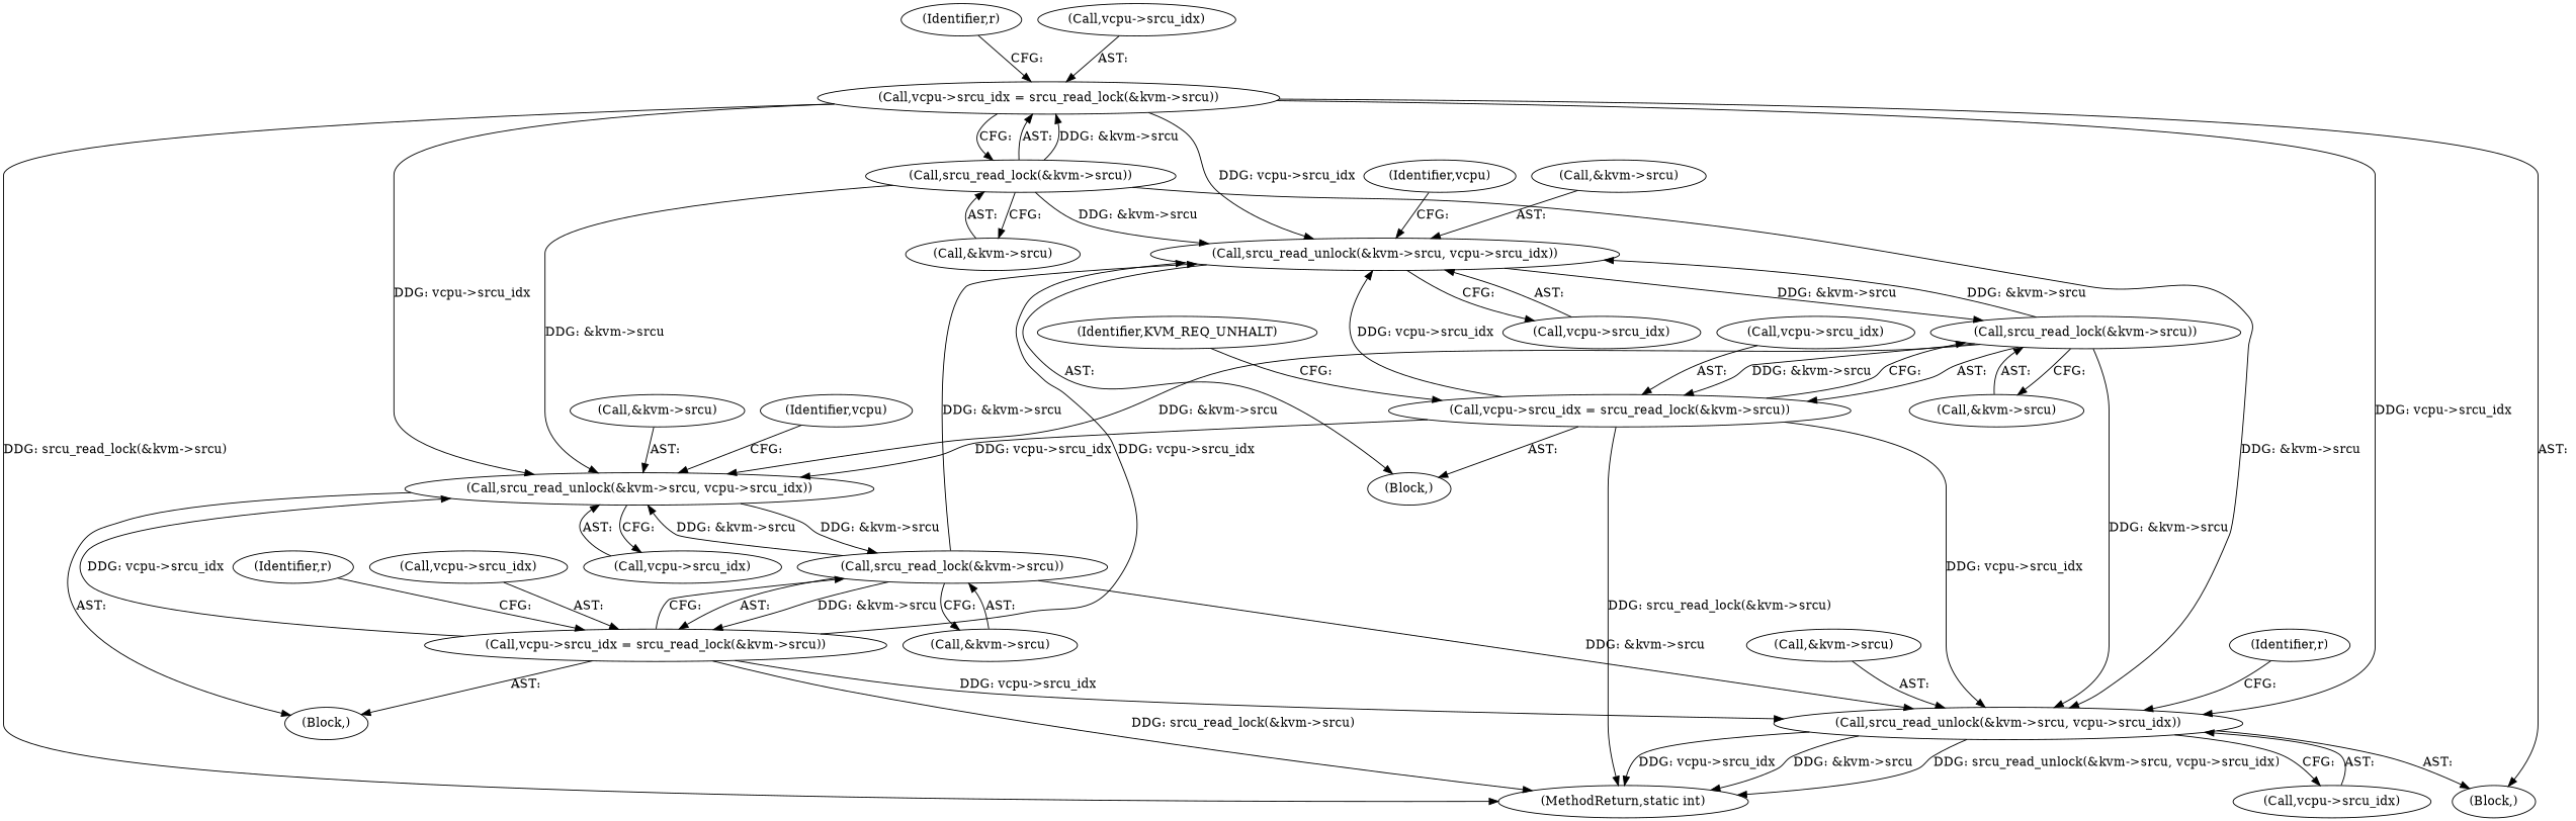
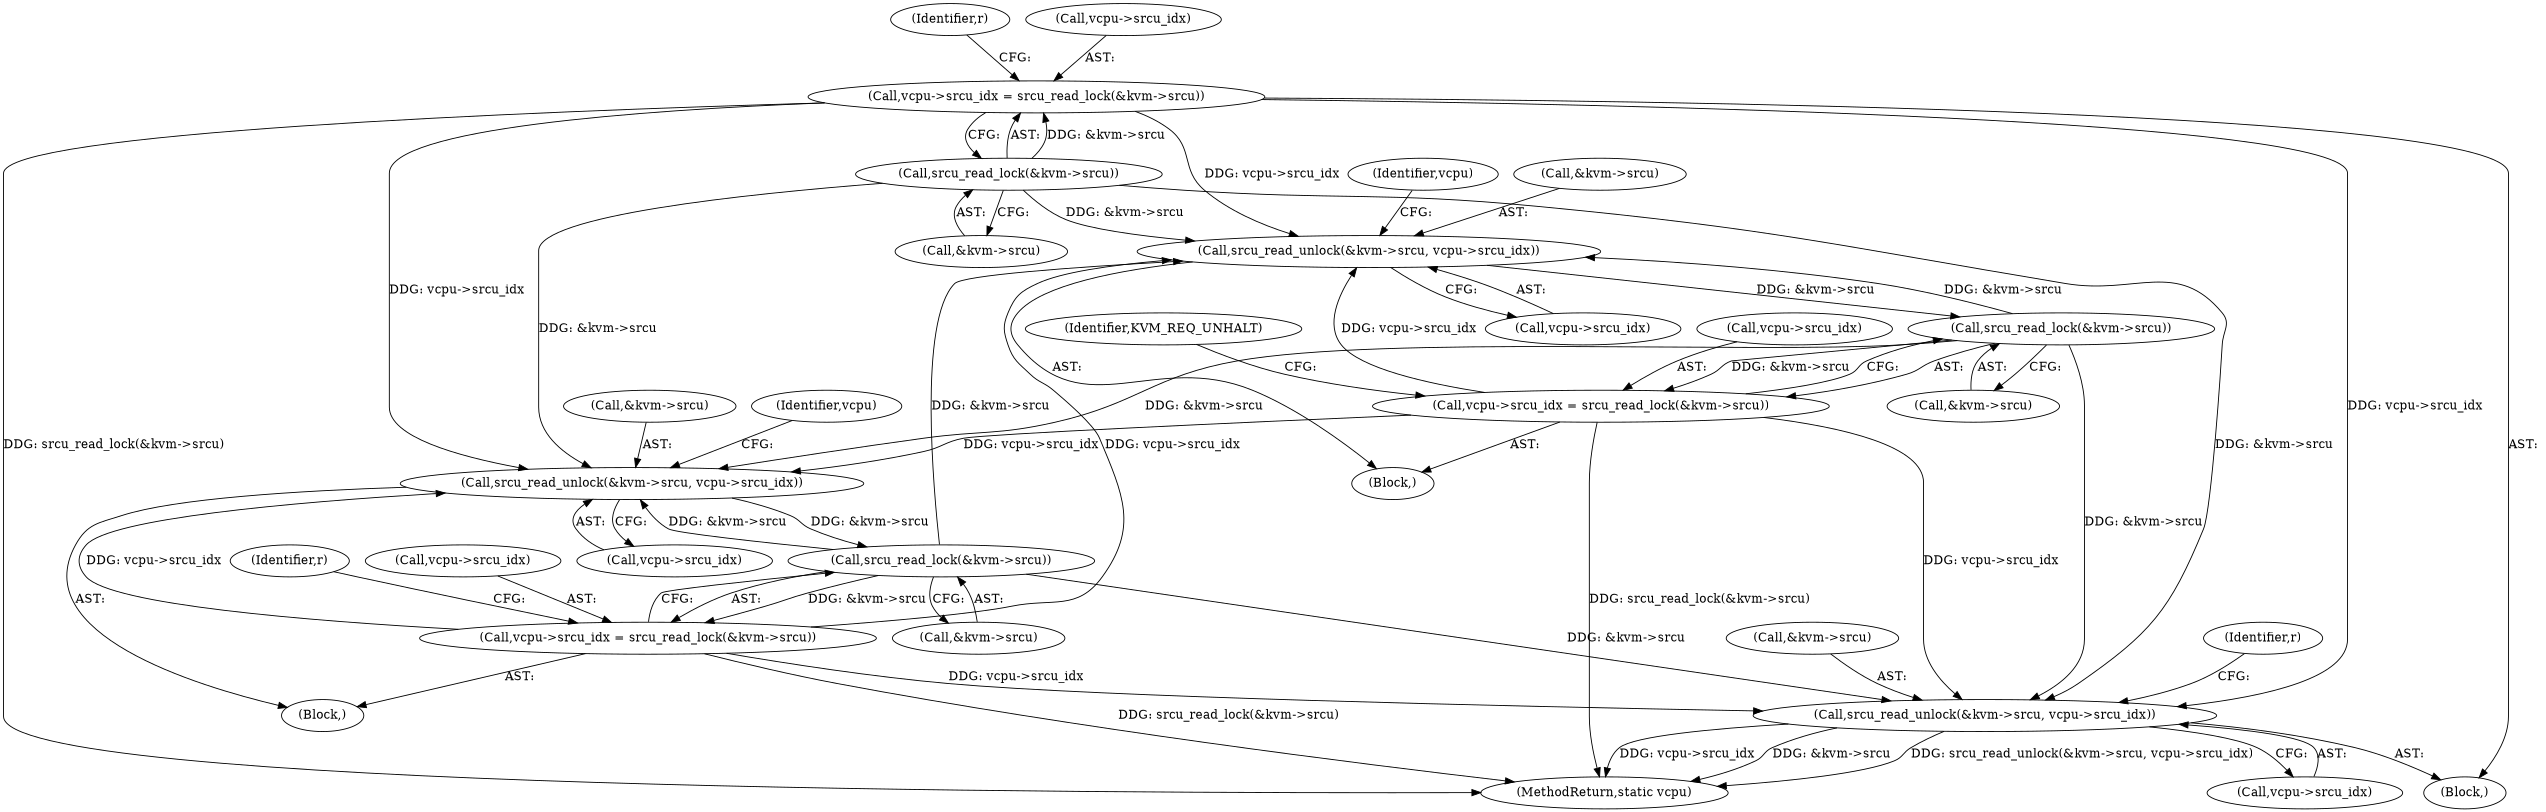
  digraph {
    n1 [label="(Call,srcu_read_unlock(&kvm->srcu, vcpu->srcu_idx))"]
    n2 [label="(Call,srcu_read_lock(&kvm->srcu))"]
    n3 [label="(Block,)"]
    n4 [label="(Call,vcpu->srcu_idx)"]
    n5 [label="(Call,srcu_read_lock(&kvm->srcu))"]
    n6 [label="(Call,srcu_read_unlock(&kvm->srcu, vcpu->srcu_idx))"]
    n7 [label="(Call,vcpu->srcu_idx = srcu_read_lock(&kvm->srcu))"]
    n8 [label="(Call,srcu_read_unlock(&kvm->srcu, vcpu->srcu_idx))"]
    n9 [label="(Call,&kvm->srcu)"]
    n10 [label="(Call,srcu_read_lock(&kvm->srcu))"]
    n11 [label="(Call,vcpu->srcu_idx = srcu_read_lock(&kvm->srcu))"]
    n12 [label="(Call,&kvm->srcu)"]
    n13 [label="(Call,vcpu->srcu_idx)"]
    n14 [label="(Block,)"]
    n15 [label="(Call,vcpu->srcu_idx = srcu_read_lock(&kvm->srcu))"]
    n16 [label="(Call,&kvm->srcu)"]
-   n17 [label="(MethodReturn,static int)"]
+   n17 [label="(MethodReturn,static vcpu)"]
    n18 [label="(Block,)"]
    n19 [label="(Call,vcpu->srcu_idx)"]
    n20 [label="(Call,vcpu->srcu_idx)"]
    n21 [label="(Identifier,vcpu)"]
    n22 [label="(Call,&kvm->srcu)"]
    n23 [label="(Identifier,vcpu)"]
    n24 [label="(Call,vcpu->srcu_idx)"]
    n25 [label="(Identifier,r)"]
    n26 [label="(Call,&kvm->srcu)"]
    n27 [label="(Identifier,r)"]
    n28 [label="(Identifier,r)"]
    n29 [label="(Call,&kvm->srcu)"]
    n30 [label="(Identifier,KVM_REQ_UNHALT)"]
    n31 [label="(Call,vcpu->srcu_idx)"]
    n1 -> n2 [label="DDG: &kvm->srcu"]
    n1 -> n3 [label="AST: "]
    n1 -> n4 [label="CFG: "]
    n2 -> n1 [label="DDG: &kvm->srcu"]
    n2 -> n6 [label="DDG: &kvm->srcu"]
    n2 -> n8 [label="DDG: &kvm->srcu"]
    n2 -> n15 [label="AST: "]
    n2 -> n15 [label="DDG: &kvm->srcu"]
    n2 -> n16 [label="CFG: "]
    n4 -> n1 [label="AST: "]
    n5 -> n1 [label="DDG: &kvm->srcu"]
    n5 -> n6 [label="DDG: &kvm->srcu"]
    n5 -> n7 [label="AST: "]
    n5 -> n7 [label="DDG: &kvm->srcu"]
    n5 -> n8 [label="DDG: &kvm->srcu"]
    n5 -> n9 [label="CFG: "]
    n6 -> n10 [label="DDG: &kvm->srcu"]
    n6 -> n13 [label="CFG: "]
    n6 -> n14 [label="AST: "]
    n7 -> n1 [label="DDG: vcpu->srcu_idx"]
    n7 -> n5 [label="CFG: "]
    n7 -> n6 [label="DDG: vcpu->srcu_idx"]
    n7 -> n8 [label="DDG: vcpu->srcu_idx"]
    n7 -> n17 [label="DDG: srcu_read_lock(&kvm->srcu)"]
    n7 -> n18 [label="AST: "]
    n8 -> n17 [label="DDG: srcu_read_unlock(&kvm->srcu, vcpu->srcu_idx)"]
    n8 -> n17 [label="DDG: vcpu->srcu_idx"]
    n8 -> n17 [label="DDG: &kvm->srcu"]
    n8 -> n18 [label="AST: "]
    n8 -> n19 [label="CFG: "]
    n9 -> n5 [label="AST: "]
    n10 -> n1 [label="DDG: &kvm->srcu"]
    n10 -> n6 [label="DDG: &kvm->srcu"]
    n10 -> n8 [label="DDG: &kvm->srcu"]
    n10 -> n11 [label="AST: "]
    n10 -> n11 [label="DDG: &kvm->srcu"]
    n10 -> n12 [label="CFG: "]
    n11 -> n1 [label="DDG: vcpu->srcu_idx"]
    n11 -> n6 [label="DDG: vcpu->srcu_idx"]
    n11 -> n8 [label="DDG: vcpu->srcu_idx"]
    n11 -> n10 [label="CFG: "]
    n11 -> n14 [label="AST: "]
    n11 -> n17 [label="DDG: srcu_read_lock(&kvm->srcu)"]
    n12 -> n10 [label="AST: "]
    n13 -> n6 [label="AST: "]
    n15 -> n1 [label="DDG: vcpu->srcu_idx"]
    n15 -> n2 [label="CFG: "]
    n15 -> n3 [label="AST: "]
    n15 -> n6 [label="DDG: vcpu->srcu_idx"]
    n15 -> n8 [label="DDG: vcpu->srcu_idx"]
    n15 -> n17 [label="DDG: srcu_read_lock(&kvm->srcu)"]
    n16 -> n2 [label="AST: "]
    n19 -> n8 [label="AST: "]
    n20 -> n15 [label="AST: "]
    n21 -> n1 [label="CFG: "]
    n22 -> n8 [label="AST: "]
    n23 -> n6 [label="CFG: "]
    n24 -> n11 [label="AST: "]
    n25 -> n8 [label="CFG: "]
    n26 -> n1 [label="AST: "]
    n27 -> n11 [label="CFG: "]
    n28 -> n7 [label="CFG: "]
    n29 -> n6 [label="AST: "]
    n30 -> n15 [label="CFG: "]
    n31 -> n7 [label="AST: "]
  }
